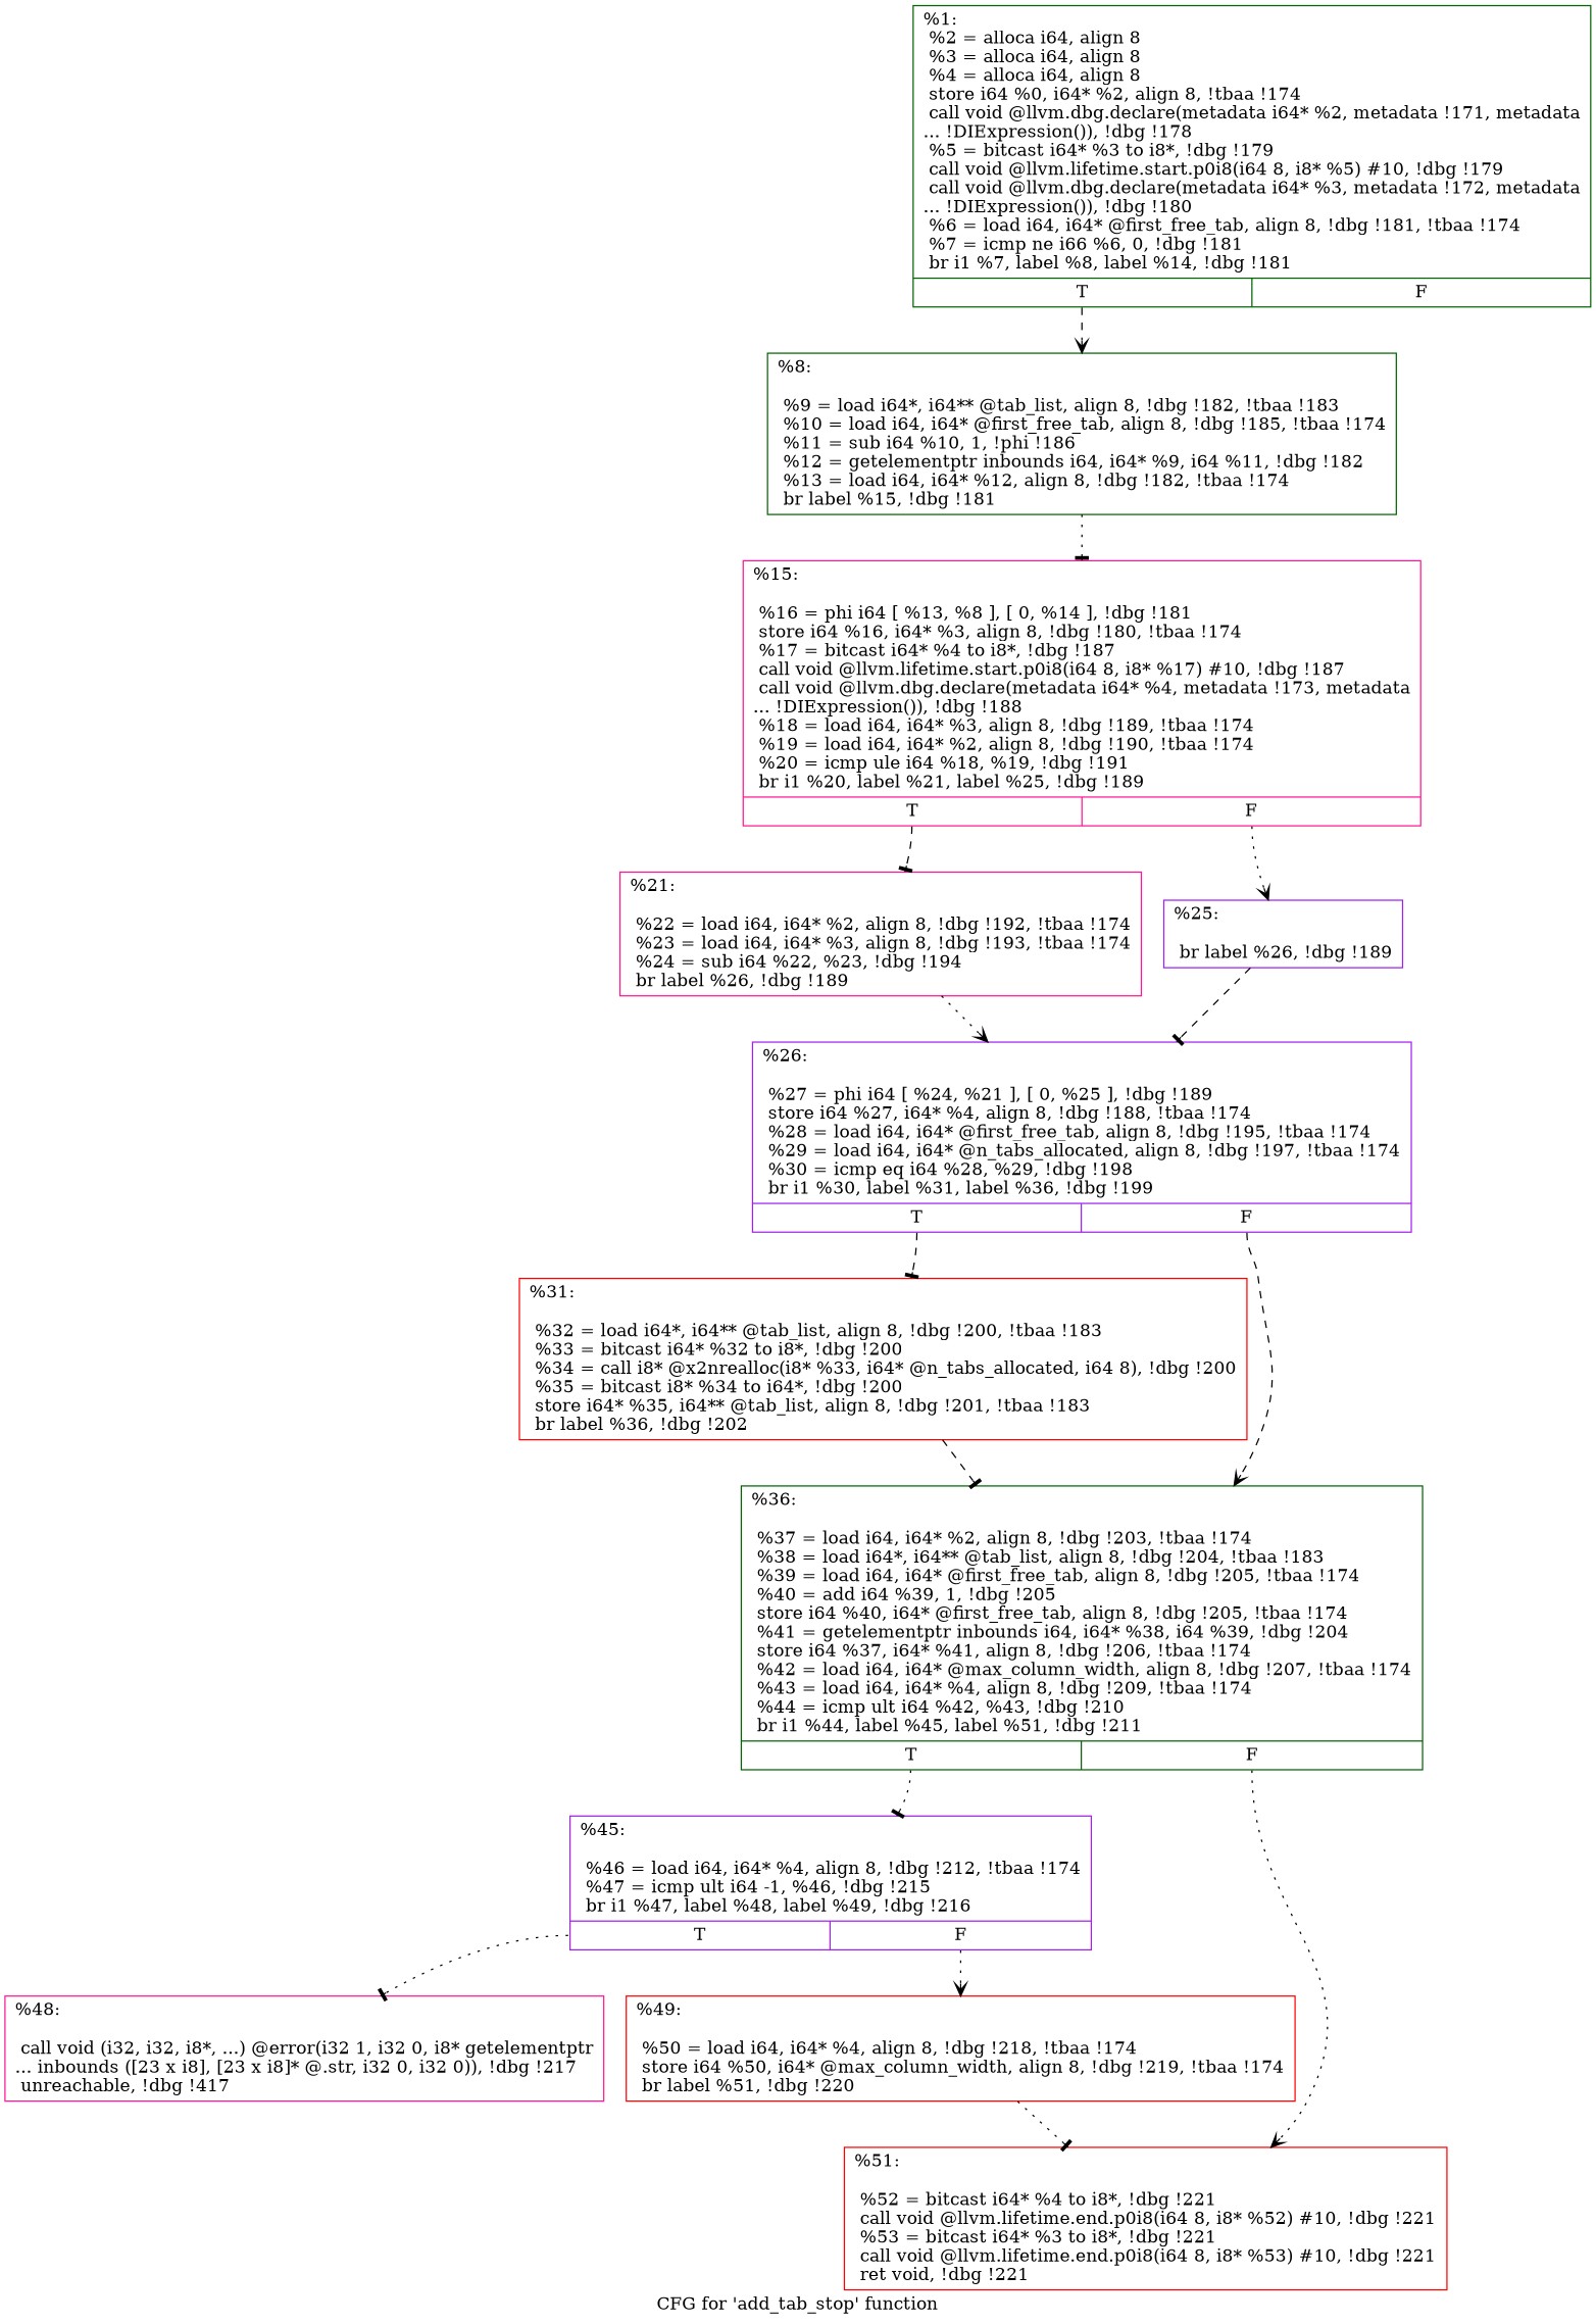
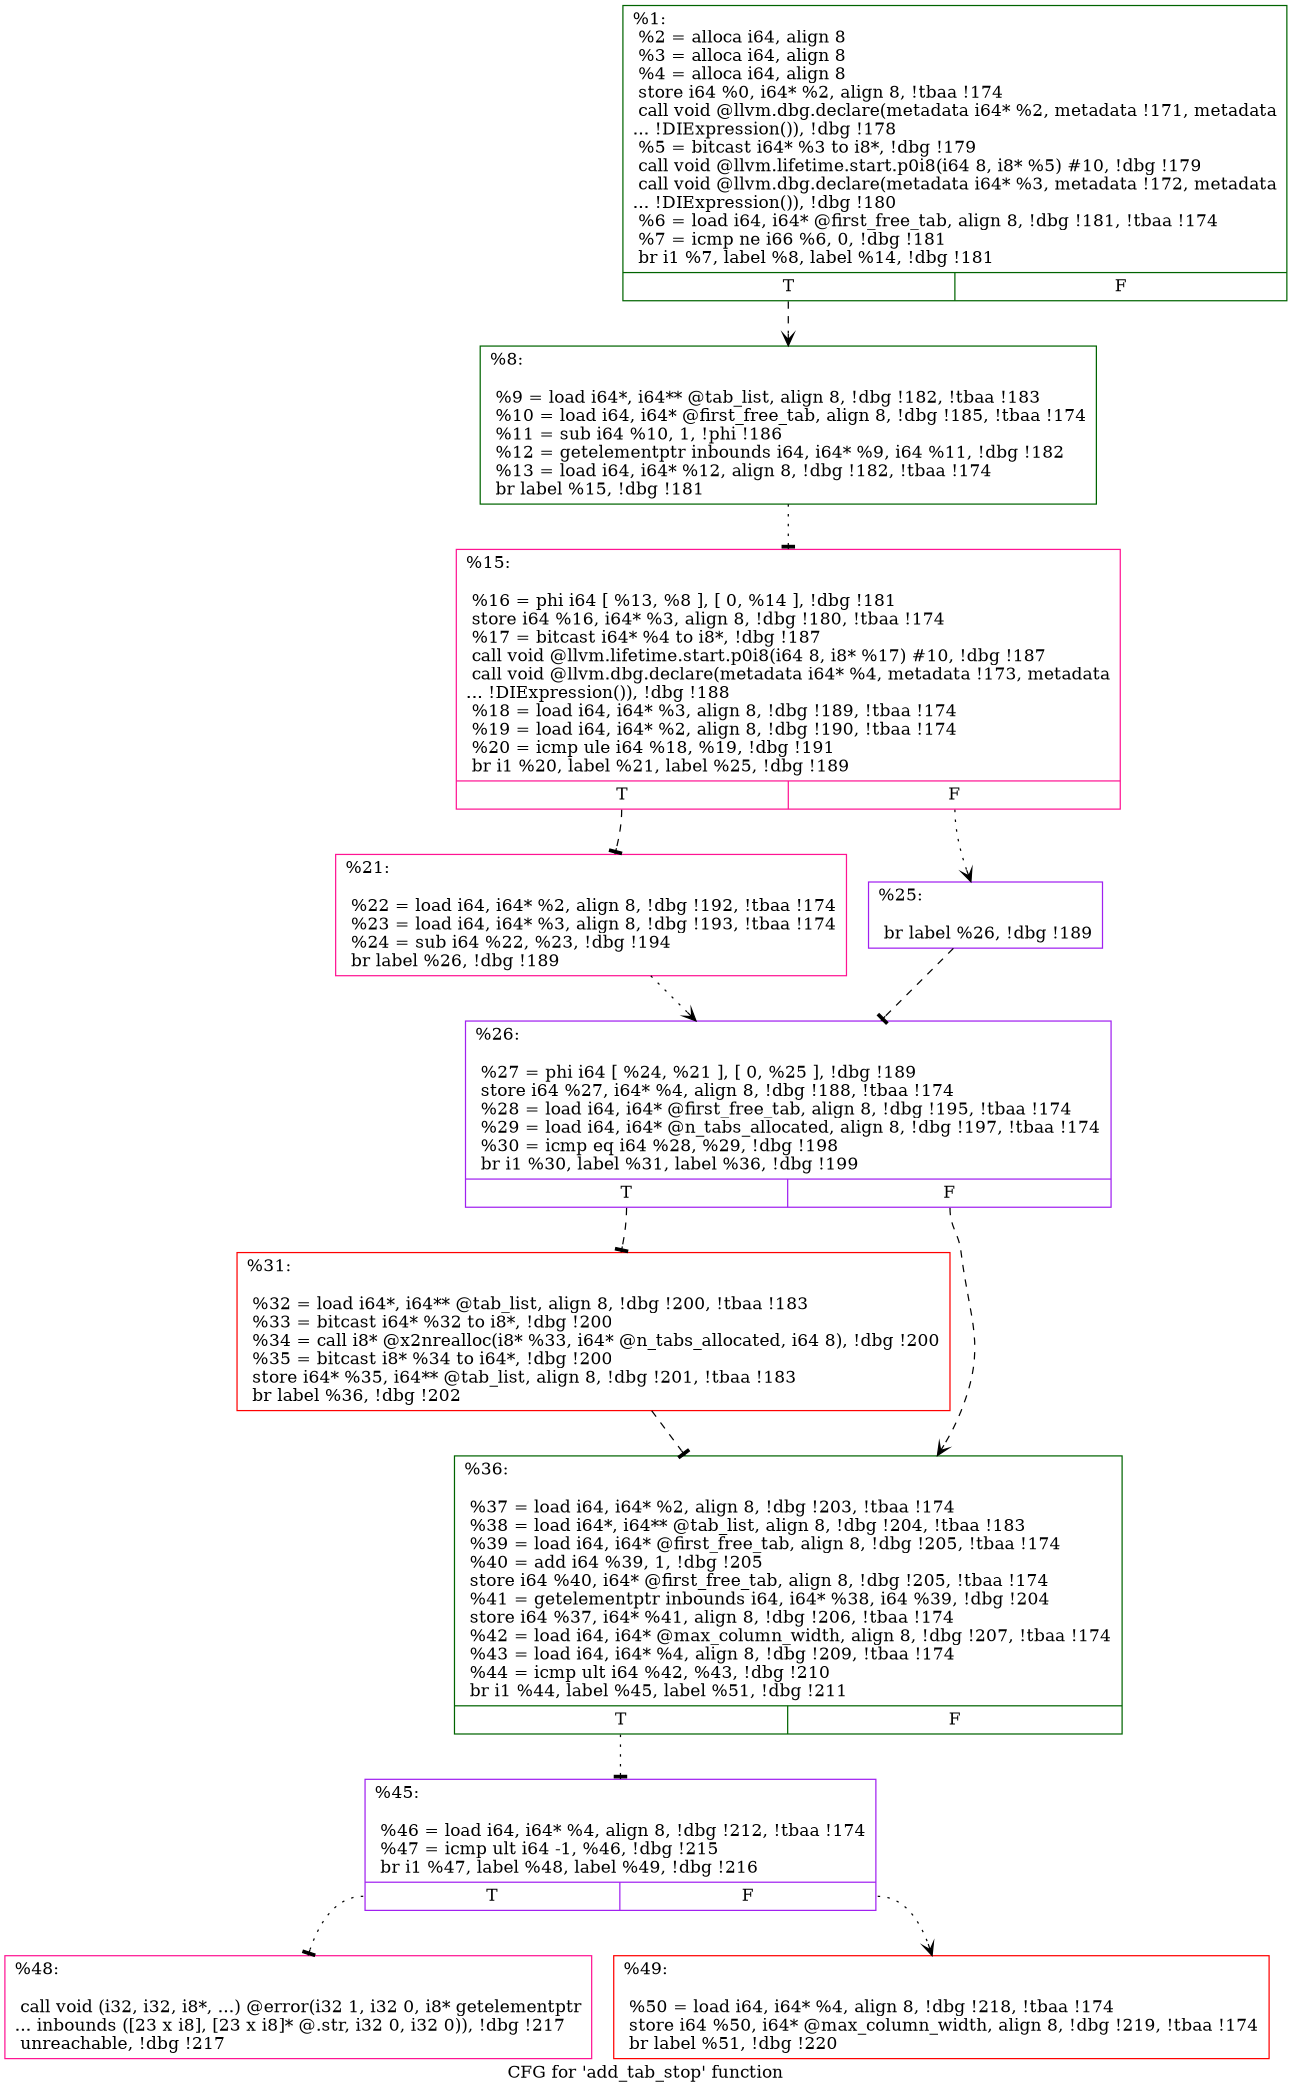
  digraph {
    label="CFG for 'add_tab_stop' function"
    node [color=darkgreen shape=record]
    edge [arrowhead=tee style=dotted]
    n1 [label="{%1:\l  %2 = alloca i64, align 8\l  %3 = alloca i64, align 8\l  %4 = alloca i64, align 8\l  store i64 %0, i64* %2, align 8, !tbaa !174\l  call void @llvm.dbg.declare(metadata i64* %2, metadata !171, metadata\l... !DIExpression()), !dbg !178\l  %5 = bitcast i64* %3 to i8*, !dbg !179\l  call void @llvm.lifetime.start.p0i8(i64 8, i8* %5) #10, !dbg !179\l  call void @llvm.dbg.declare(metadata i64* %3, metadata !172, metadata\l... !DIExpression()), !dbg !180\l  %6 = load i64, i64* @first_free_tab, align 8, !dbg !181, !tbaa !174\l  %7 = icmp ne i66 %6, 0, !dbg !181\l  br i1 %7, label %8, label %14, !dbg !181\l|{<s0>T|<s1>F}}"]
    n2 [label="{%8:\l\l  %9 = load i64*, i64** @tab_list, align 8, !dbg !182, !tbaa !183\l  %10 = load i64, i64* @first_free_tab, align 8, !dbg !185, !tbaa !174\l  %11 = sub i64 %10, 1, !phi !186\l  %12 = getelementptr inbounds i64, i64* %9, i64 %11, !dbg !182\l  %13 = load i64, i64* %12, align 8, !dbg !182, !tbaa !174\l  br label %15, !dbg !181\l}"]
    n3 [color=deeppink label="{%15:\l\l  %16 = phi i64 [ %13, %8 ], [ 0, %14 ], !dbg !181\l  store i64 %16, i64* %3, align 8, !dbg !180, !tbaa !174\l  %17 = bitcast i64* %4 to i8*, !dbg !187\l  call void @llvm.lifetime.start.p0i8(i64 8, i8* %17) #10, !dbg !187\l  call void @llvm.dbg.declare(metadata i64* %4, metadata !173, metadata\l... !DIExpression()), !dbg !188\l  %18 = load i64, i64* %3, align 8, !dbg !189, !tbaa !174\l  %19 = load i64, i64* %2, align 8, !dbg !190, !tbaa !174\l  %20 = icmp ule i64 %18, %19, !dbg !191\l  br i1 %20, label %21, label %25, !dbg !189\l|{<s0>T|<s1>F}}"]
    n4 [color=deeppink label="{%21:\l\l  %22 = load i64, i64* %2, align 8, !dbg !192, !tbaa !174\l  %23 = load i64, i64* %3, align 8, !dbg !193, !tbaa !174\l  %24 = sub i64 %22, %23, !dbg !194\l  br label %26, !dbg !189\l}"]
    n5 [color=purple label="{%25:\l\l  br label %26, !dbg !189\l}"]
    n6 [color=purple label="{%26:\l\l  %27 = phi i64 [ %24, %21 ], [ 0, %25 ], !dbg !189\l  store i64 %27, i64* %4, align 8, !dbg !188, !tbaa !174\l  %28 = load i64, i64* @first_free_tab, align 8, !dbg !195, !tbaa !174\l  %29 = load i64, i64* @n_tabs_allocated, align 8, !dbg !197, !tbaa !174\l  %30 = icmp eq i64 %28, %29, !dbg !198\l  br i1 %30, label %31, label %36, !dbg !199\l|{<s0>T|<s1>F}}"]
    n7 [color=red label="{%31:\l\l  %32 = load i64*, i64** @tab_list, align 8, !dbg !200, !tbaa !183\l  %33 = bitcast i64* %32 to i8*, !dbg !200\l  %34 = call i8* @x2nrealloc(i8* %33, i64* @n_tabs_allocated, i64 8), !dbg !200\l  %35 = bitcast i8* %34 to i64*, !dbg !200\l  store i64* %35, i64** @tab_list, align 8, !dbg !201, !tbaa !183\l  br label %36, !dbg !202\l}"]
    n8 [label="{%36:\l\l  %37 = load i64, i64* %2, align 8, !dbg !203, !tbaa !174\l  %38 = load i64*, i64** @tab_list, align 8, !dbg !204, !tbaa !183\l  %39 = load i64, i64* @first_free_tab, align 8, !dbg !205, !tbaa !174\l  %40 = add i64 %39, 1, !dbg !205\l  store i64 %40, i64* @first_free_tab, align 8, !dbg !205, !tbaa !174\l  %41 = getelementptr inbounds i64, i64* %38, i64 %39, !dbg !204\l  store i64 %37, i64* %41, align 8, !dbg !206, !tbaa !174\l  %42 = load i64, i64* @max_column_width, align 8, !dbg !207, !tbaa !174\l  %43 = load i64, i64* %4, align 8, !dbg !209, !tbaa !174\l  %44 = icmp ult i64 %42, %43, !dbg !210\l  br i1 %44, label %45, label %51, !dbg !211\l|{<s0>T|<s1>F}}"]
    n9 [color=purple label="{%45:\l\l  %46 = load i64, i64* %4, align 8, !dbg !212, !tbaa !174\l  %47 = icmp ult i64 -1, %46, !dbg !215\l  br i1 %47, label %48, label %49, !dbg !216\l|{<s0>T|<s1>F}}"]
-   n10 [color=red label="{%51:\l\l  %52 = bitcast i64* %4 to i8*, !dbg !221\l  call void @llvm.lifetime.end.p0i8(i64 8, i8* %52) #10, !dbg !221\l  %53 = bitcast i64* %3 to i8*, !dbg !221\l  call void @llvm.lifetime.end.p0i8(i64 8, i8* %53) #10, !dbg !221\l  ret void, !dbg !221\l}"]
-   n11 [color=deeppink label="{%48:\l\l  call void (i32, i32, i8*, ...) @error(i32 1, i32 0, i8* getelementptr\l... inbounds ([23 x i8], [23 x i8]* @.str, i32 0, i32 0)), !dbg !217\l  unreachable, !dbg !417\l}"]
+   n11 [color=deeppink label="{%48:\l\l  call void (i32, i32, i8*, ...) @error(i32 1, i32 0, i8* getelementptr\l... inbounds ([23 x i8], [23 x i8]* @.str, i32 0, i32 0)), !dbg !217\l  unreachable, !dbg !217\l}"]
    n12 [color=red label="{%49:\l\l  %50 = load i64, i64* %4, align 8, !dbg !218, !tbaa !174\l  store i64 %50, i64* @max_column_width, align 8, !dbg !219, !tbaa !174\l  br label %51, !dbg !220\l}"]
    n1 -> n2 [arrowhead=vee style=dashed tailport=s0]
    n2 -> n3
    n3 -> n4 [style=dashed tailport=s0]
    n3 -> n5 [arrowhead=vee tailport=s1]
    n4 -> n6 [arrowhead=vee]
    n5 -> n6 [style=dashed]
    n6 -> n7 [style=dashed tailport=s0]
    n6 -> n8 [arrowhead=vee style=dashed tailport=s1]
    n7 -> n8 [style=dashed]
    n8 -> n9 [tailport=s0]
-   n8 -> n10 [arrowhead=vee tailport=s1]
    n9 -> n11 [tailport=s0]
    n9 -> n12 [arrowhead=vee tailport=s1]
-   n12 -> n10
  }
